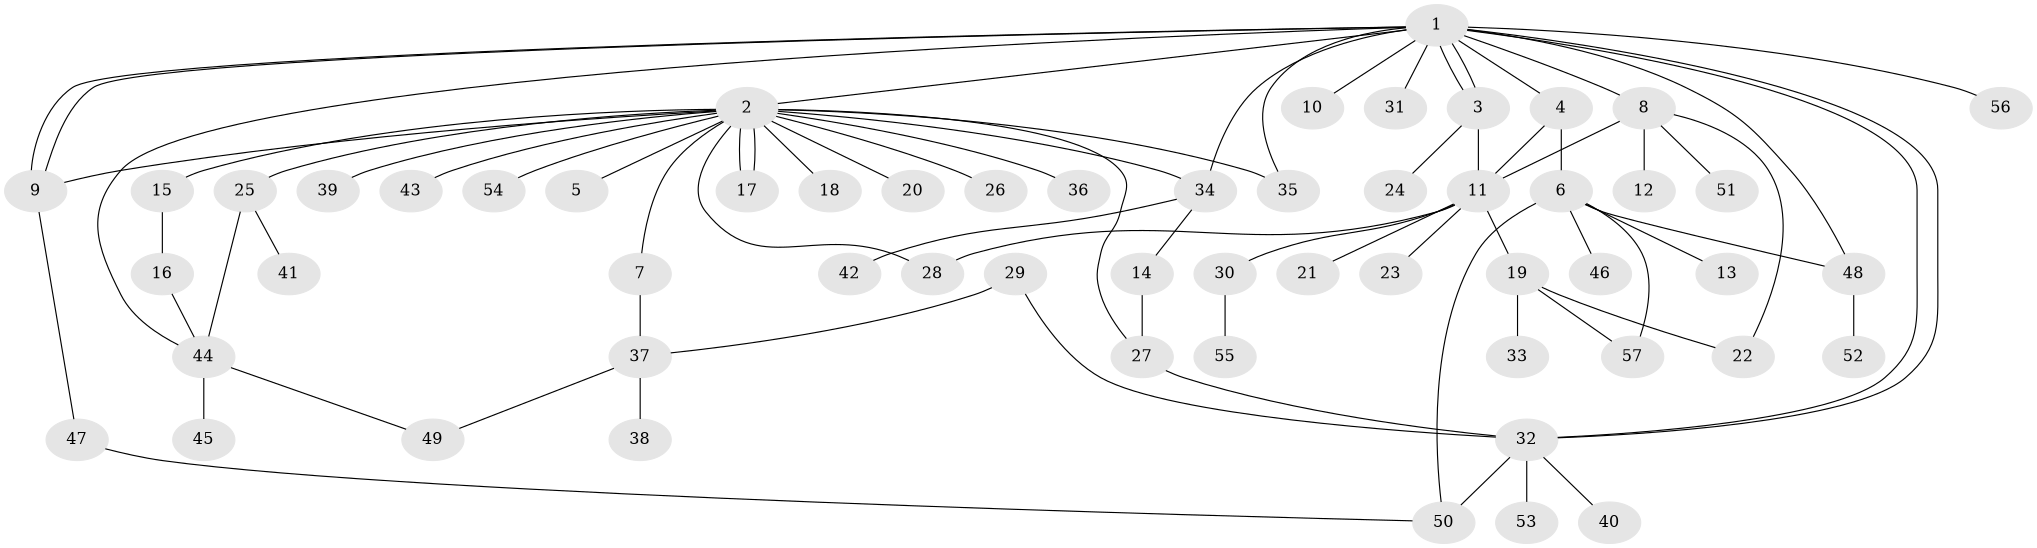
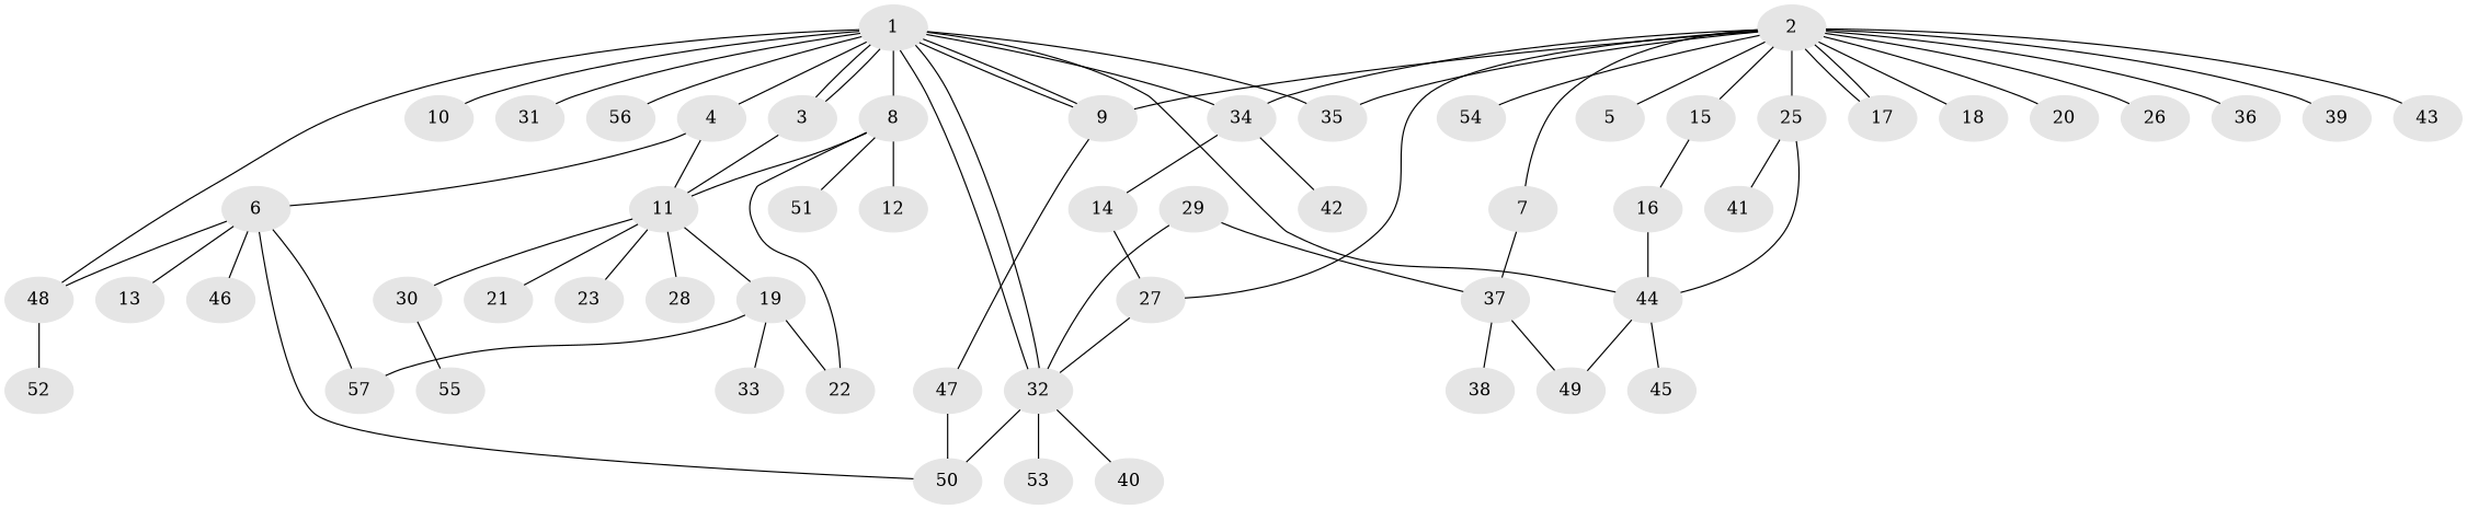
  graph {
    node [color=gray90 style=filled]
    1
    2
    3
    4
    8
    9
    10
    31
    32
    34
    35
    44
    48
    56
    5
    7
    15
    17
    18
    20
    25
    26
    27
    28
    36
    39
    43
    54
    11
-   24
    6
    12
    22
    51
    47
    14
    50
    40
    53
    42
    49
    45
    52
    37
    16
    41
    19
    21
    23
    30
    13
    46
    57
    29
    38
    33
    55
-   1 -- 2
    1 -- 3
    1 -- 3
    1 -- 4
    1 -- 8
    1 -- 9
    1 -- 9
    1 -- 10
    1 -- 31
    1 -- 32
    1 -- 32
    1 -- 34
    1 -- 35
    1 -- 44
    1 -- 48
    1 -- 56
    2 -- 9
    2 -- 34
    2 -- 35
    2 -- 5
    2 -- 7
    2 -- 15
    2 -- 17
    2 -- 17
    2 -- 18
    2 -- 20
    2 -- 25
    2 -- 26
    2 -- 27
-   2 -- 28
    2 -- 36
    2 -- 39
    2 -- 43
    2 -- 54
    3 -- 11
-   3 -- 24
    4 -- 11
    4 -- 6
    8 -- 11
    8 -- 12
    8 -- 22
    8 -- 51
    9 -- 47
    32 -- 50
    32 -- 40
    32 -- 53
    34 -- 14
    34 -- 42
    44 -- 49
    44 -- 45
    48 -- 52
    7 -- 37
    15 -- 16
    25 -- 44
    25 -- 41
    27 -- 32
    11 -- 28
    11 -- 19
    11 -- 21
    11 -- 23
    11 -- 30
    6 -- 48
    6 -- 50
    6 -- 13
    6 -- 46
    6 -- 57
    47 -- 50
    14 -- 27
    37 -- 49
    37 -- 38
    16 -- 44
    19 -- 22
    19 -- 57
    19 -- 33
    30 -- 55
    29 -- 32
    29 -- 37
  }
